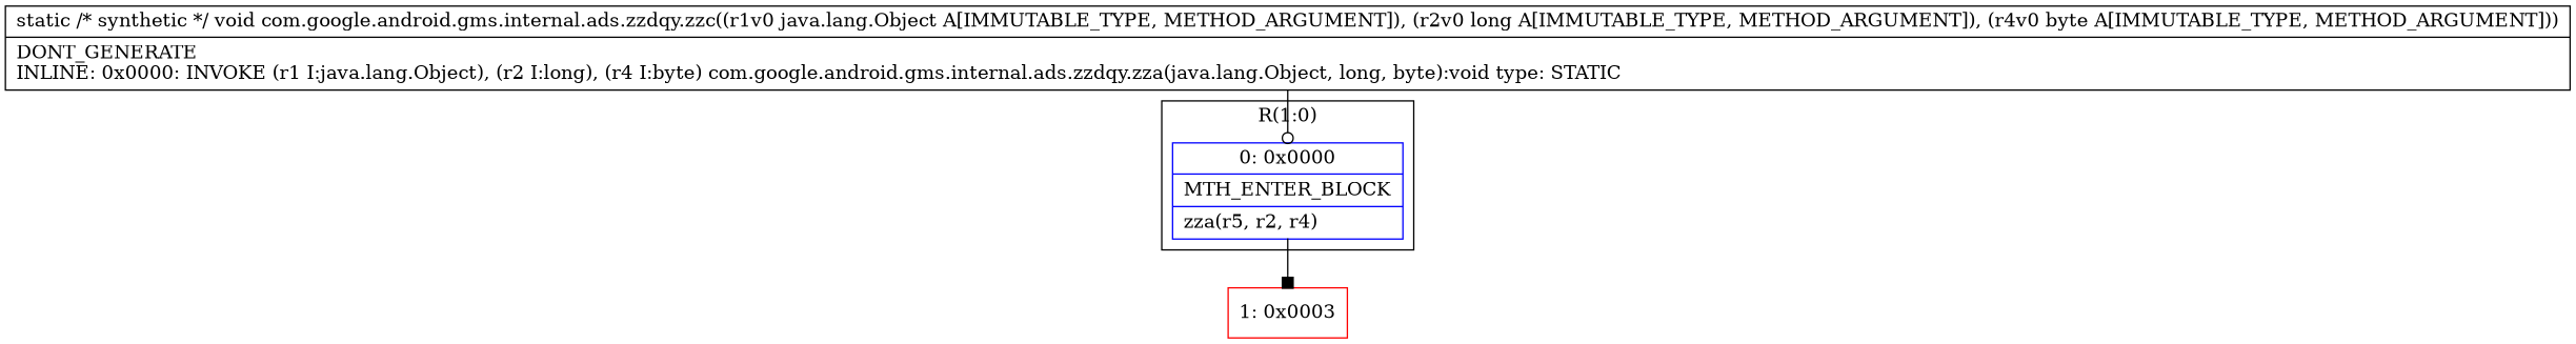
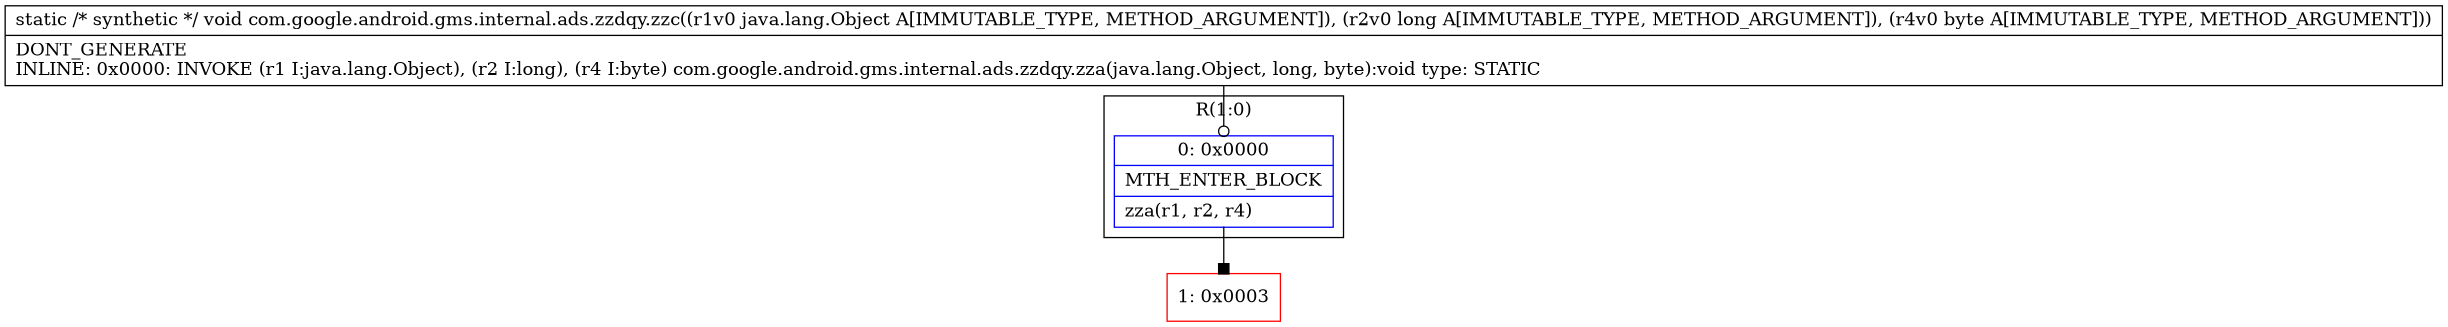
  digraph {
    node [shape=record]
-   n1 [color=blue label="{0\:\ 0x0000|MTH_ENTER_BLOCK\l|zza(r5, r2, r4)\l}"]
+   n1 [color=blue label="{0\:\ 0x0000|MTH_ENTER_BLOCK\l|zza(r1, r2, r4)\l}"]
    n2 [color=red label="{1\:\ 0x0003}"]
    n3 [label="{static \/* synthetic *\/ void com.google.android.gms.internal.ads.zzdqy.zzc((r1v0 java.lang.Object A[IMMUTABLE_TYPE, METHOD_ARGUMENT]), (r2v0 long A[IMMUTABLE_TYPE, METHOD_ARGUMENT]), (r4v0 byte A[IMMUTABLE_TYPE, METHOD_ARGUMENT]))  | DONT_GENERATE\lINLINE: 0x0000: INVOKE  (r1 I:java.lang.Object), (r2 I:long), (r4 I:byte) com.google.android.gms.internal.ads.zzdqy.zza(java.lang.Object, long, byte):void type: STATIC\l}"]
    subgraph cluster_1 {
      label="R(1:0)"
      n1
    }
    n1 -> n2 [arrowhead=box]
    n3 -> n1 [arrowhead=odot]
  }
